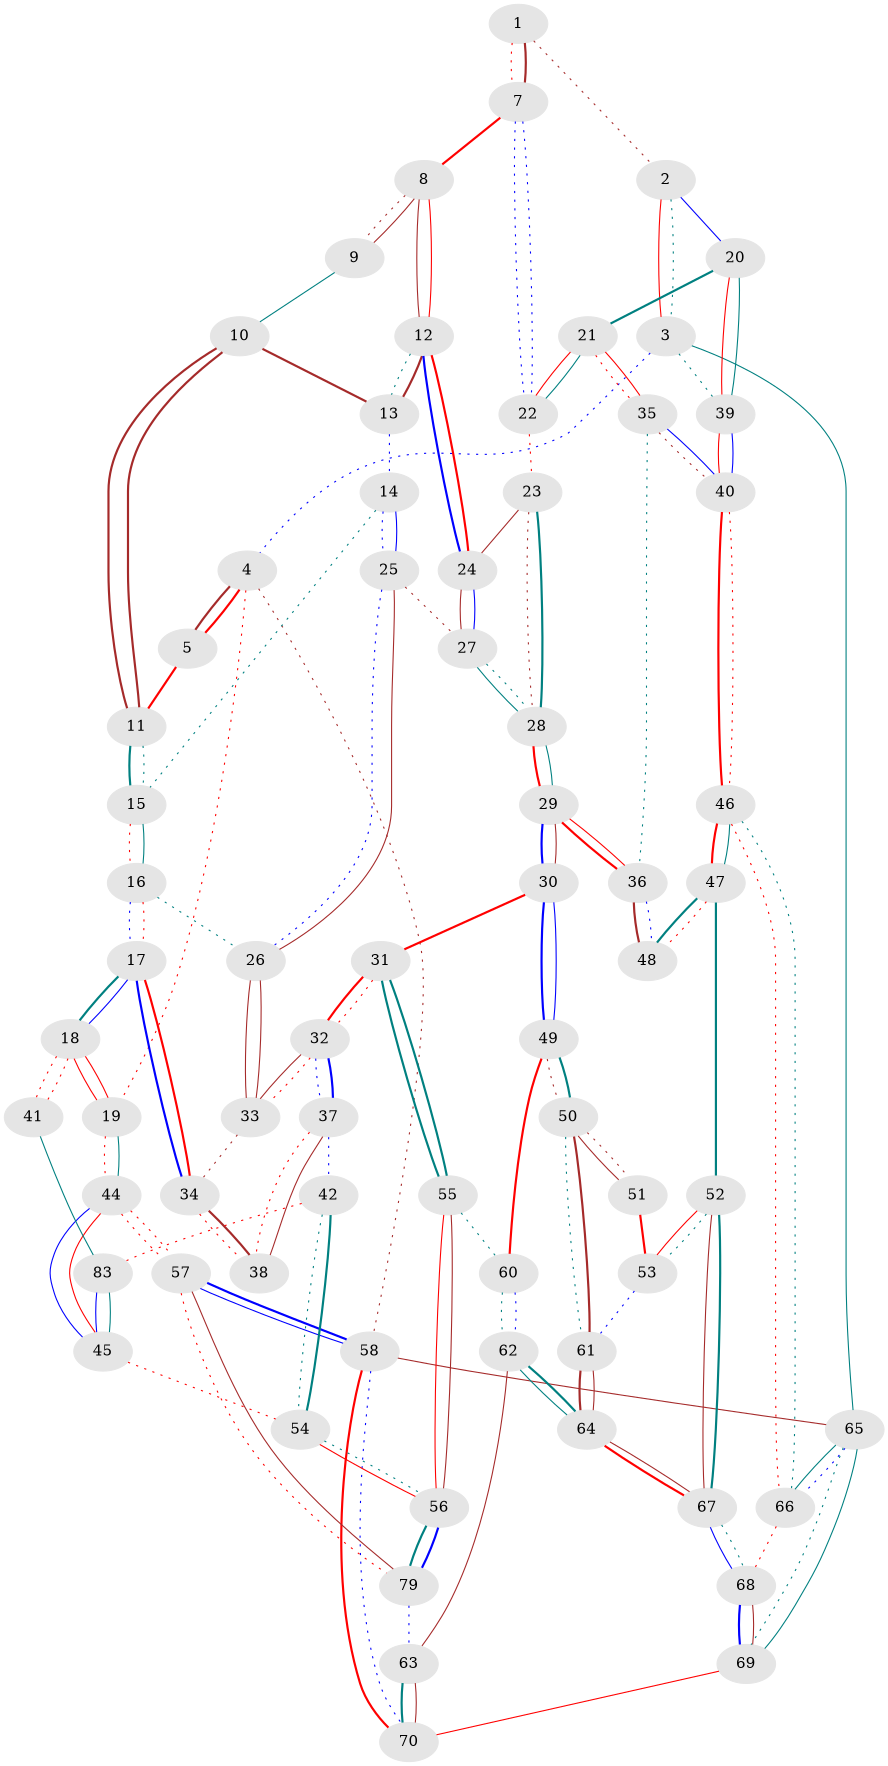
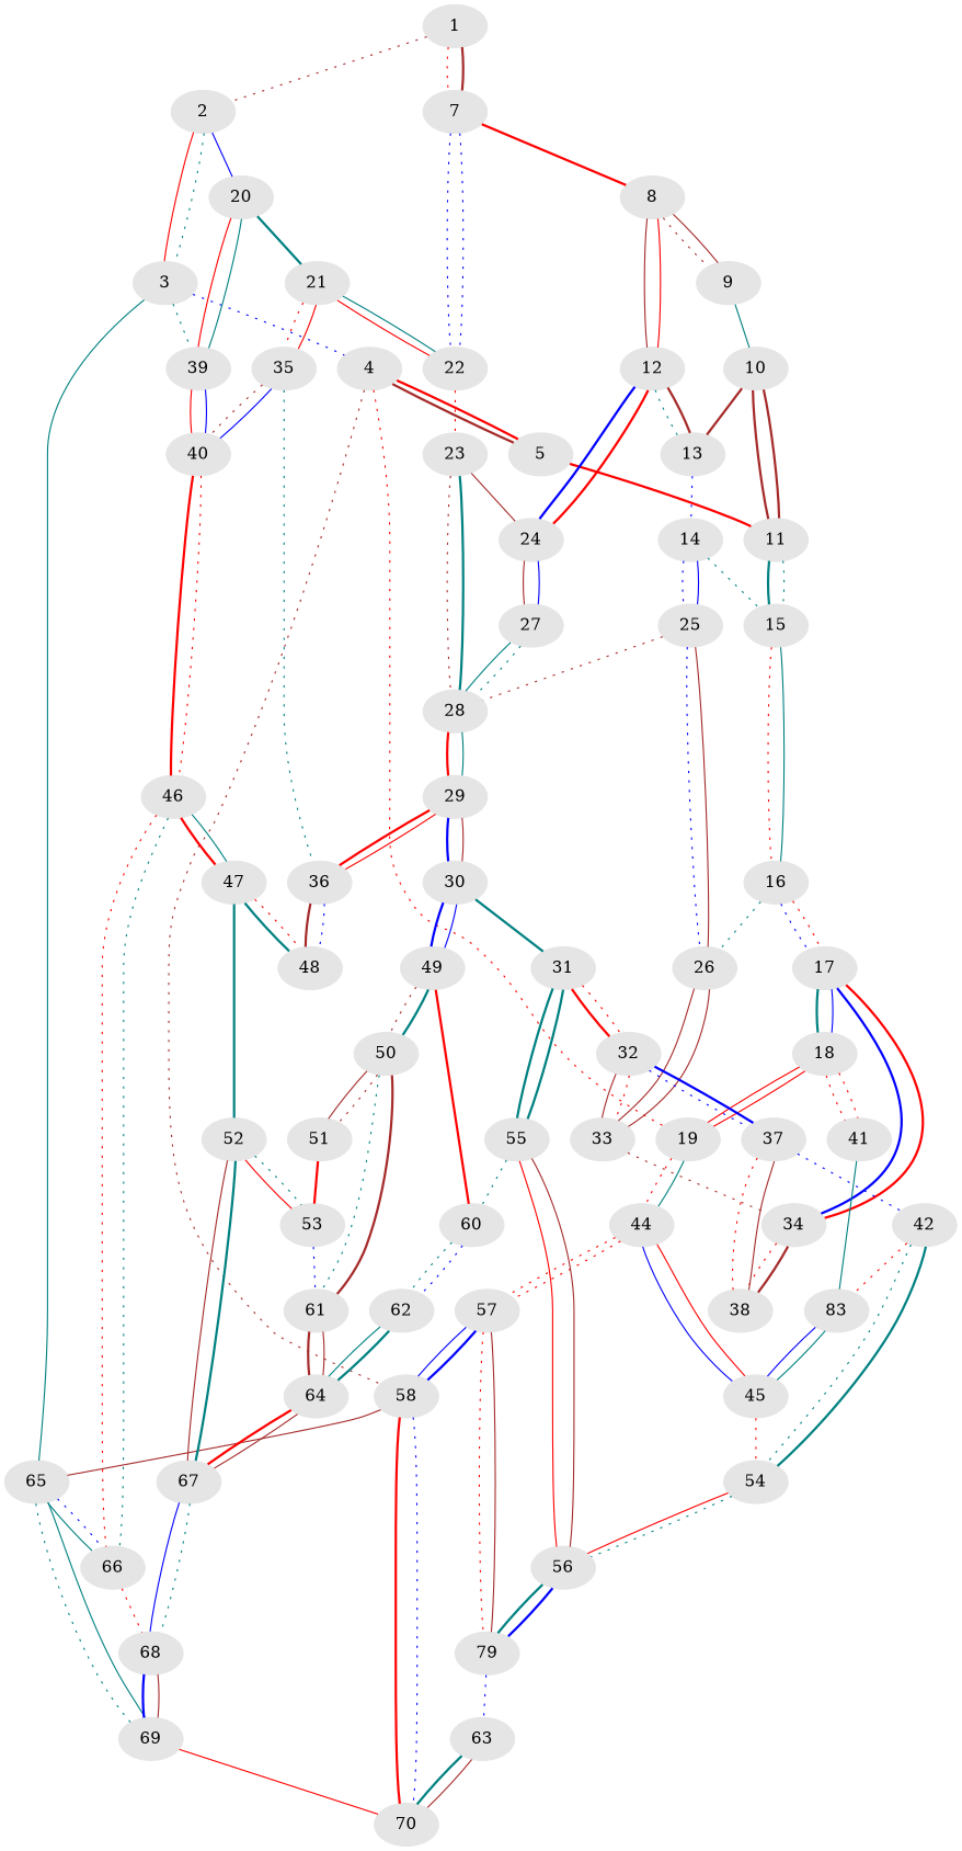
  graph {
    node [color=gray90 style=filled]
    edge [color=red style=dotted]
    1
    2
    7
    3
    20
    8
    22
    4
    39
    65
    21
    5
    19
    58
    40
    66
    69
    11
    44
    70
    15
    9
    10
    12
    23
    13
    24
    14
    16
    27
    25
    26
    17
    18
    34
    33
    41
    38
    n39 [label=83]
    45
    57
    35
    36
    28
    29
    30
    31
    49
    48
    32
    55
    50
    60
    37
    56
    42
    46
    54
    47
    n60 [label=79]
    52
    68
    53
    67
    51
    61
    62
    64
    63
    1 -- 2 [color=brown]
    1 -- 7
    1 -- 7 [color=brown style=bold]
    2 -- 3 [style=solid]
    2 -- 3 [color=teal]
    2 -- 20 [color=blue style=solid]
    7 -- 8 [style=bold]
    7 -- 22 [color=blue]
    7 -- 22 [color=blue]
    3 -- 4 [color=blue]
    3 -- 39 [color=teal]
    3 -- 65 [color=teal style=solid]
    20 -- 39 [style=solid]
    20 -- 39 [color=teal style=solid]
    20 -- 21 [color=teal style=bold]
    8 -- 9 [color=brown]
    8 -- 9 [color=brown style=solid]
    8 -- 12 [color=brown style=solid]
    8 -- 12 [style=solid]
    22 -- 23
    4 -- 5 [color=brown style=bold]
    4 -- 5 [style=bold]
    4 -- 19
    4 -- 58 [color=brown]
    39 -- 40 [style=solid]
    39 -- 40 [color=blue style=solid]
    65 -- 66 [color=teal style=solid]
    65 -- 66 [color=blue]
    65 -- 69 [color=teal]
    65 -- 69 [color=teal style=solid]
    21 -- 22 [style=solid]
    21 -- 22 [color=teal style=solid]
    21 -- 35
    21 -- 35 [style=solid]
    5 -- 11 [style=bold]
    19 -- 44
    19 -- 44 [color=teal style=solid]
    58 -- 65 [color=brown style=solid]
    58 -- 70 [style=bold]
    58 -- 70 [color=blue]
    40 -- 46 [style=bold]
    40 -- 46
    66 -- 68
    69 -- 70 [style=solid]
    11 -- 15 [color=teal style=bold]
    11 -- 15 [color=teal]
    44 -- 45 [color=blue style=solid]
    44 -- 45 [style=solid]
    44 -- 57
    44 -- 57
    15 -- 16
    15 -- 16 [color=teal style=solid]
    9 -- 10 [color=teal style=solid]
    10 -- 11 [color=brown style=bold]
    10 -- 11 [color=brown style=bold]
    10 -- 13 [color=brown style=bold]
    12 -- 13 [color=teal]
    12 -- 13 [color=brown style=bold]
    12 -- 24 [color=blue style=bold]
    12 -- 24 [style=bold]
    23 -- 24 [color=brown style=solid]
    23 -- 28 [color=brown]
    23 -- 28 [color=teal style=bold]
    13 -- 14 [color=blue]
    24 -- 27 [color=brown style=solid]
    24 -- 27 [color=blue style=solid]
    14 -- 15 [color=teal]
    14 -- 25 [color=blue]
    14 -- 25 [color=blue style=solid]
    16 -- 26 [color=teal]
    16 -- 17 [color=blue]
    16 -- 17
    27 -- 28 [color=teal style=solid]
    27 -- 28 [color=teal]
-   25 -- 27 [color=brown]
+   25 -- 28 [color=brown]
    25 -- 26 [color=blue]
    25 -- 26 [color=brown style=solid]
    26 -- 33 [color=brown style=solid]
    26 -- 33 [color=brown style=solid]
    17 -- 18 [color=teal style=bold]
    17 -- 18 [color=blue style=solid]
    17 -- 34 [color=blue style=bold]
    17 -- 34 [style=bold]
    18 -- 19 [style=solid]
    18 -- 19 [style=solid]
    18 -- 41
    18 -- 41
    34 -- 38
    34 -- 38 [color=brown style=bold]
    33 -- 34 [color=brown]
    41 -- n39 [color=teal style=solid]
    n39 -- 45 [color=blue style=solid]
    n39 -- 45 [color=teal style=solid]
    45 -- 54
    57 -- 58 [color=blue style=solid]
    57 -- 58 [color=blue style=bold]
    57 -- n60
    57 -- n60 [color=brown style=solid]
    35 -- 40 [color=brown]
    35 -- 40 [color=blue style=solid]
    35 -- 36 [color=teal]
    36 -- 48 [color=brown style=bold]
    36 -- 48 [color=blue]
    28 -- 29 [style=bold]
    28 -- 29 [color=teal style=solid]
    29 -- 36 [style=bold]
    29 -- 36 [style=solid]
    29 -- 30 [color=blue style=bold]
    29 -- 30 [color=brown style=solid]
-   30 -- 31 [style=bold]
+   30 -- 31 [color=teal style=bold]
    30 -- 49 [color=blue style=bold]
    30 -- 49 [color=blue style=solid]
    31 -- 32 [style=bold]
    31 -- 32
    31 -- 55 [color=teal style=bold]
    31 -- 55 [color=teal style=bold]
    49 -- 50 [color=brown]
    49 -- 50 [color=teal style=bold]
    49 -- 60 [style=bold]
    32 -- 33 [color=brown style=solid]
    32 -- 33
    32 -- 37 [color=blue]
    32 -- 37 [color=blue style=bold]
    55 -- 60 [color=teal]
    55 -- 56 [style=solid]
    55 -- 56 [color=brown style=solid]
    50 -- 51 [color=brown style=solid]
    50 -- 51 [color=brown]
    50 -- 61 [color=teal]
    50 -- 61 [color=brown style=bold]
    60 -- 62 [color=teal]
    60 -- 62 [color=blue]
    37 -- 38
    37 -- 38 [color=brown style=solid]
    37 -- 42 [color=blue]
    56 -- n60 [color=teal style=bold]
    56 -- n60 [color=blue style=bold]
    42 -- n39
    42 -- 54 [color=teal]
    42 -- 54 [color=teal style=bold]
    46 -- 66
    46 -- 66 [color=teal]
    46 -- 47 [style=bold]
    46 -- 47 [color=teal style=solid]
    54 -- 56 [style=solid]
    54 -- 56 [color=teal]
    47 -- 48 [color=teal style=bold]
    47 -- 48
    47 -- 52 [color=teal style=bold]
    n60 -- 63 [color=blue]
    52 -- 53 [style=solid]
    52 -- 53 [color=teal]
    52 -- 67 [color=brown style=solid]
    52 -- 67 [color=teal style=bold]
    68 -- 69 [color=blue style=bold]
    68 -- 69 [color=brown style=solid]
    53 -- 61 [color=blue]
    67 -- 68 [color=blue style=solid]
    67 -- 68 [color=teal]
    51 -- 53 [style=bold]
    61 -- 64 [color=brown style=bold]
    61 -- 64 [color=brown style=solid]
    62 -- 64 [color=teal style=solid]
    62 -- 64 [color=teal style=bold]
-   62 -- 63 [color=brown style=solid]
    64 -- 67 [style=bold]
    64 -- 67 [color=brown style=solid]
    63 -- 70 [color=teal style=bold]
    63 -- 70 [color=brown style=solid]
  }
